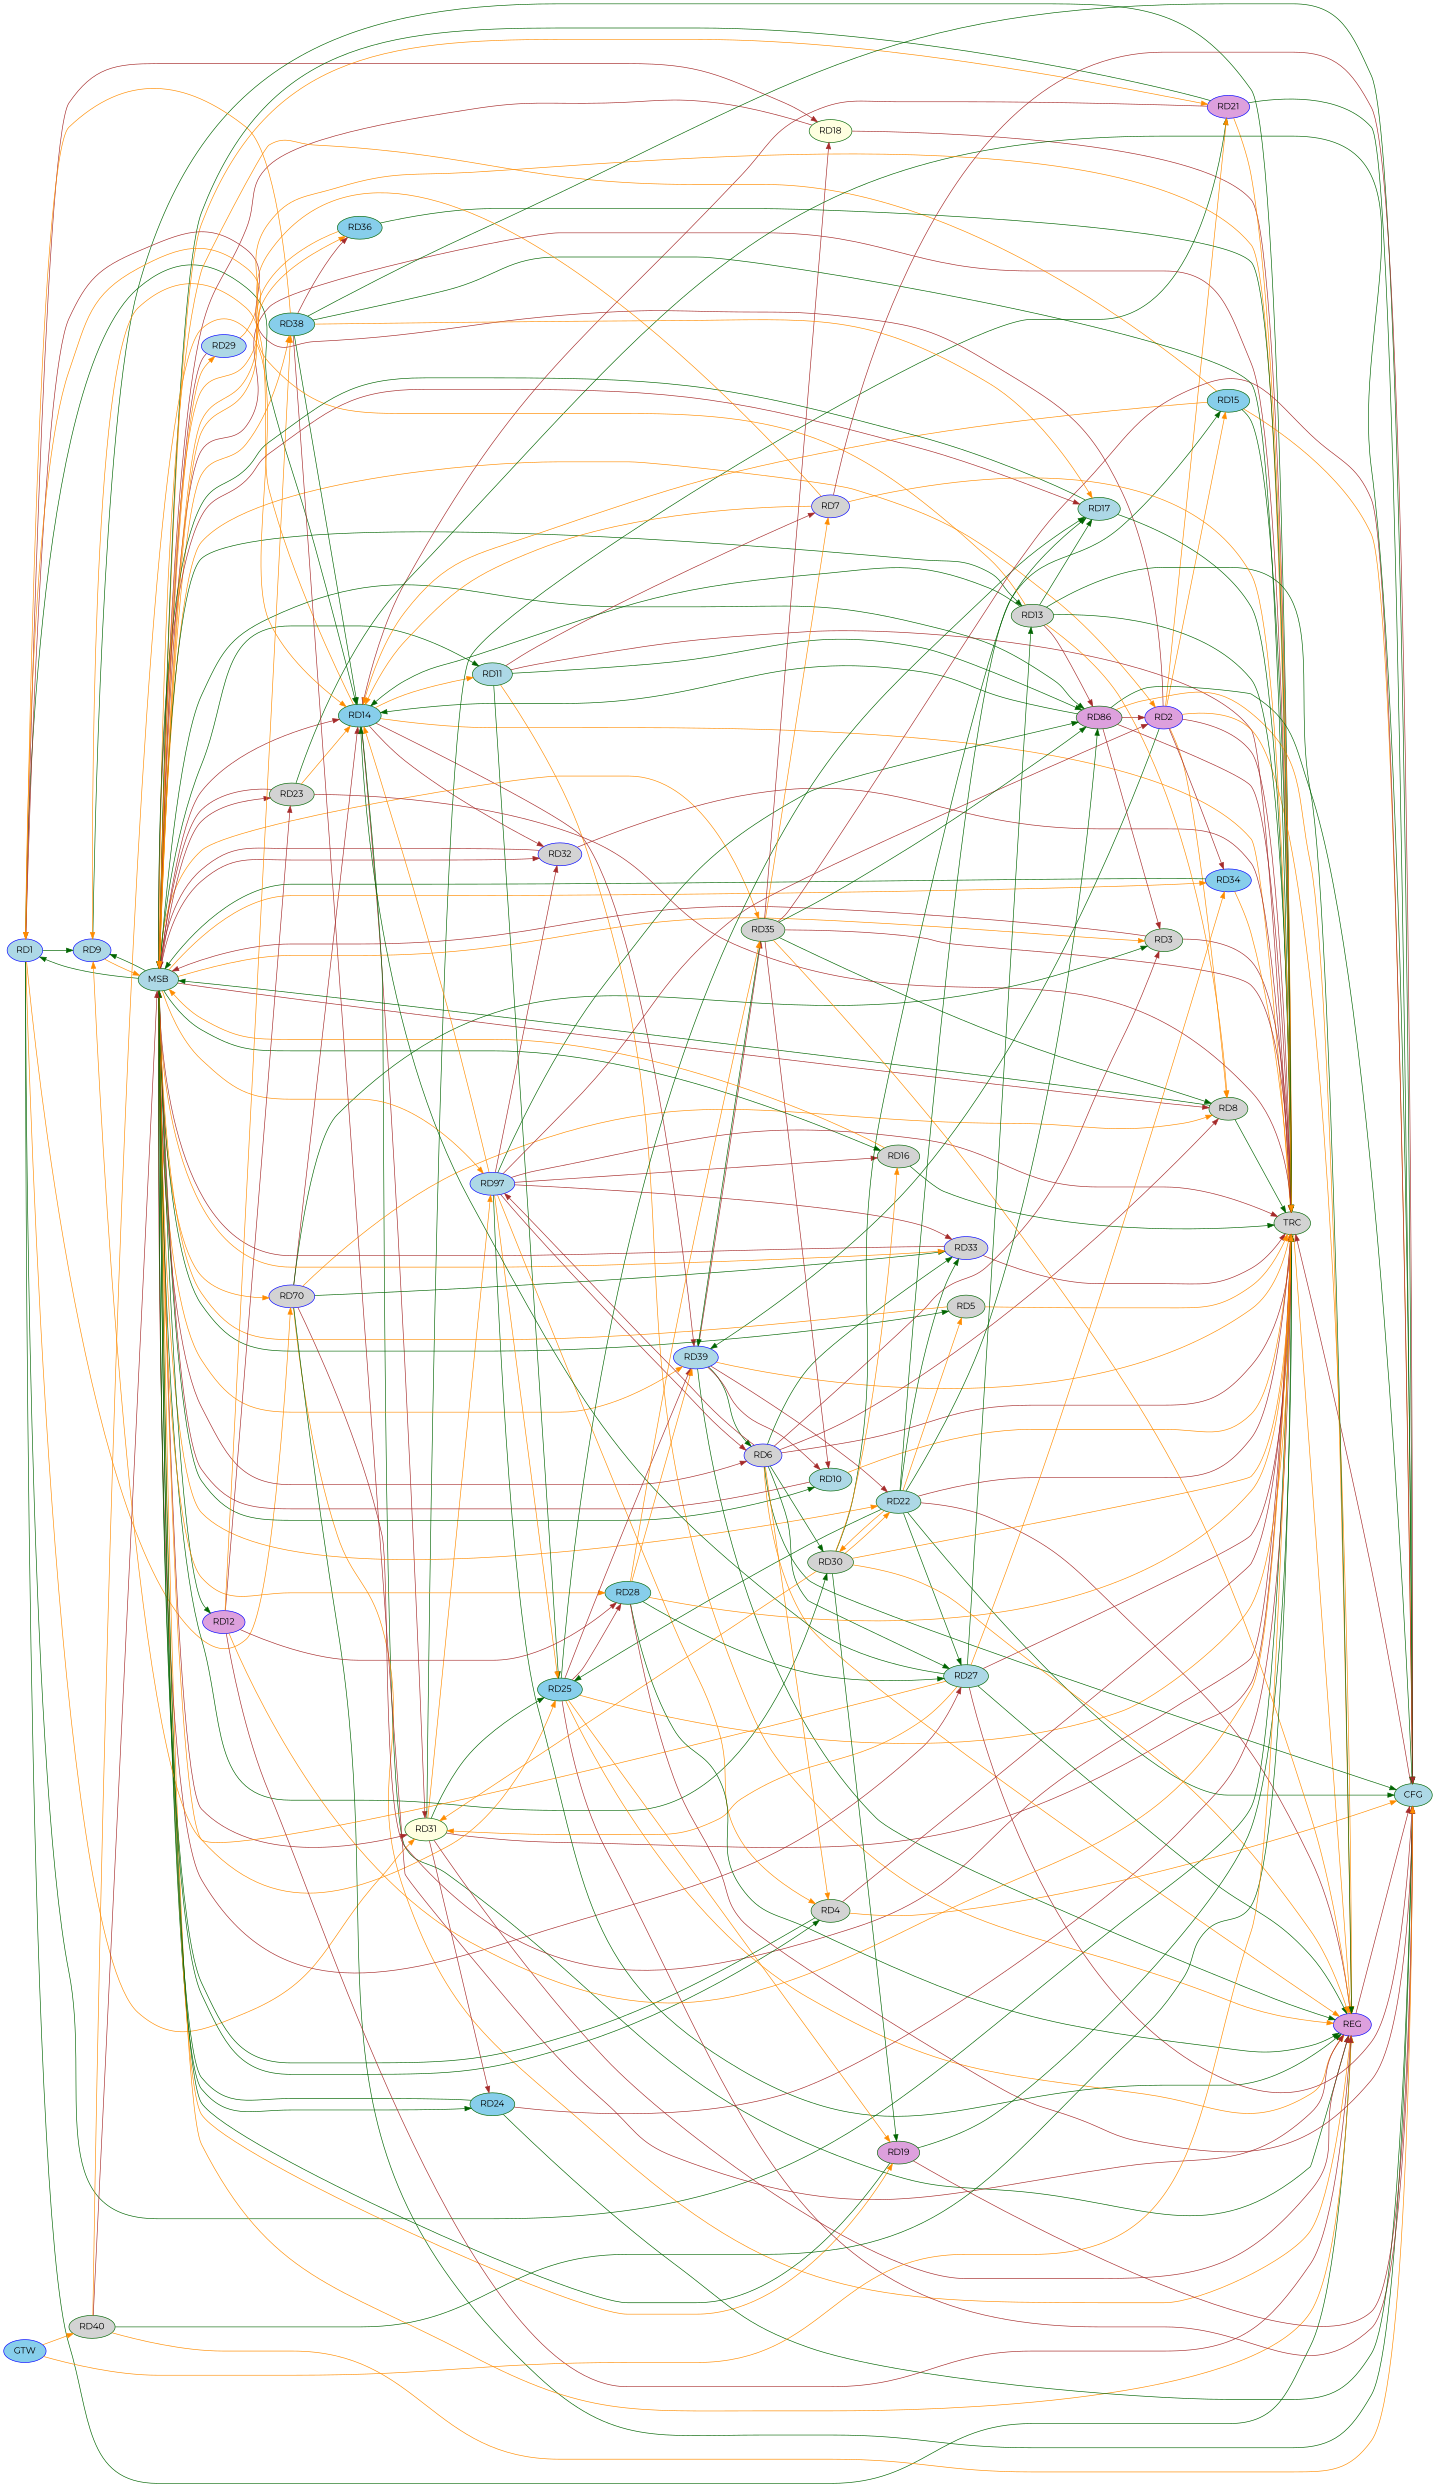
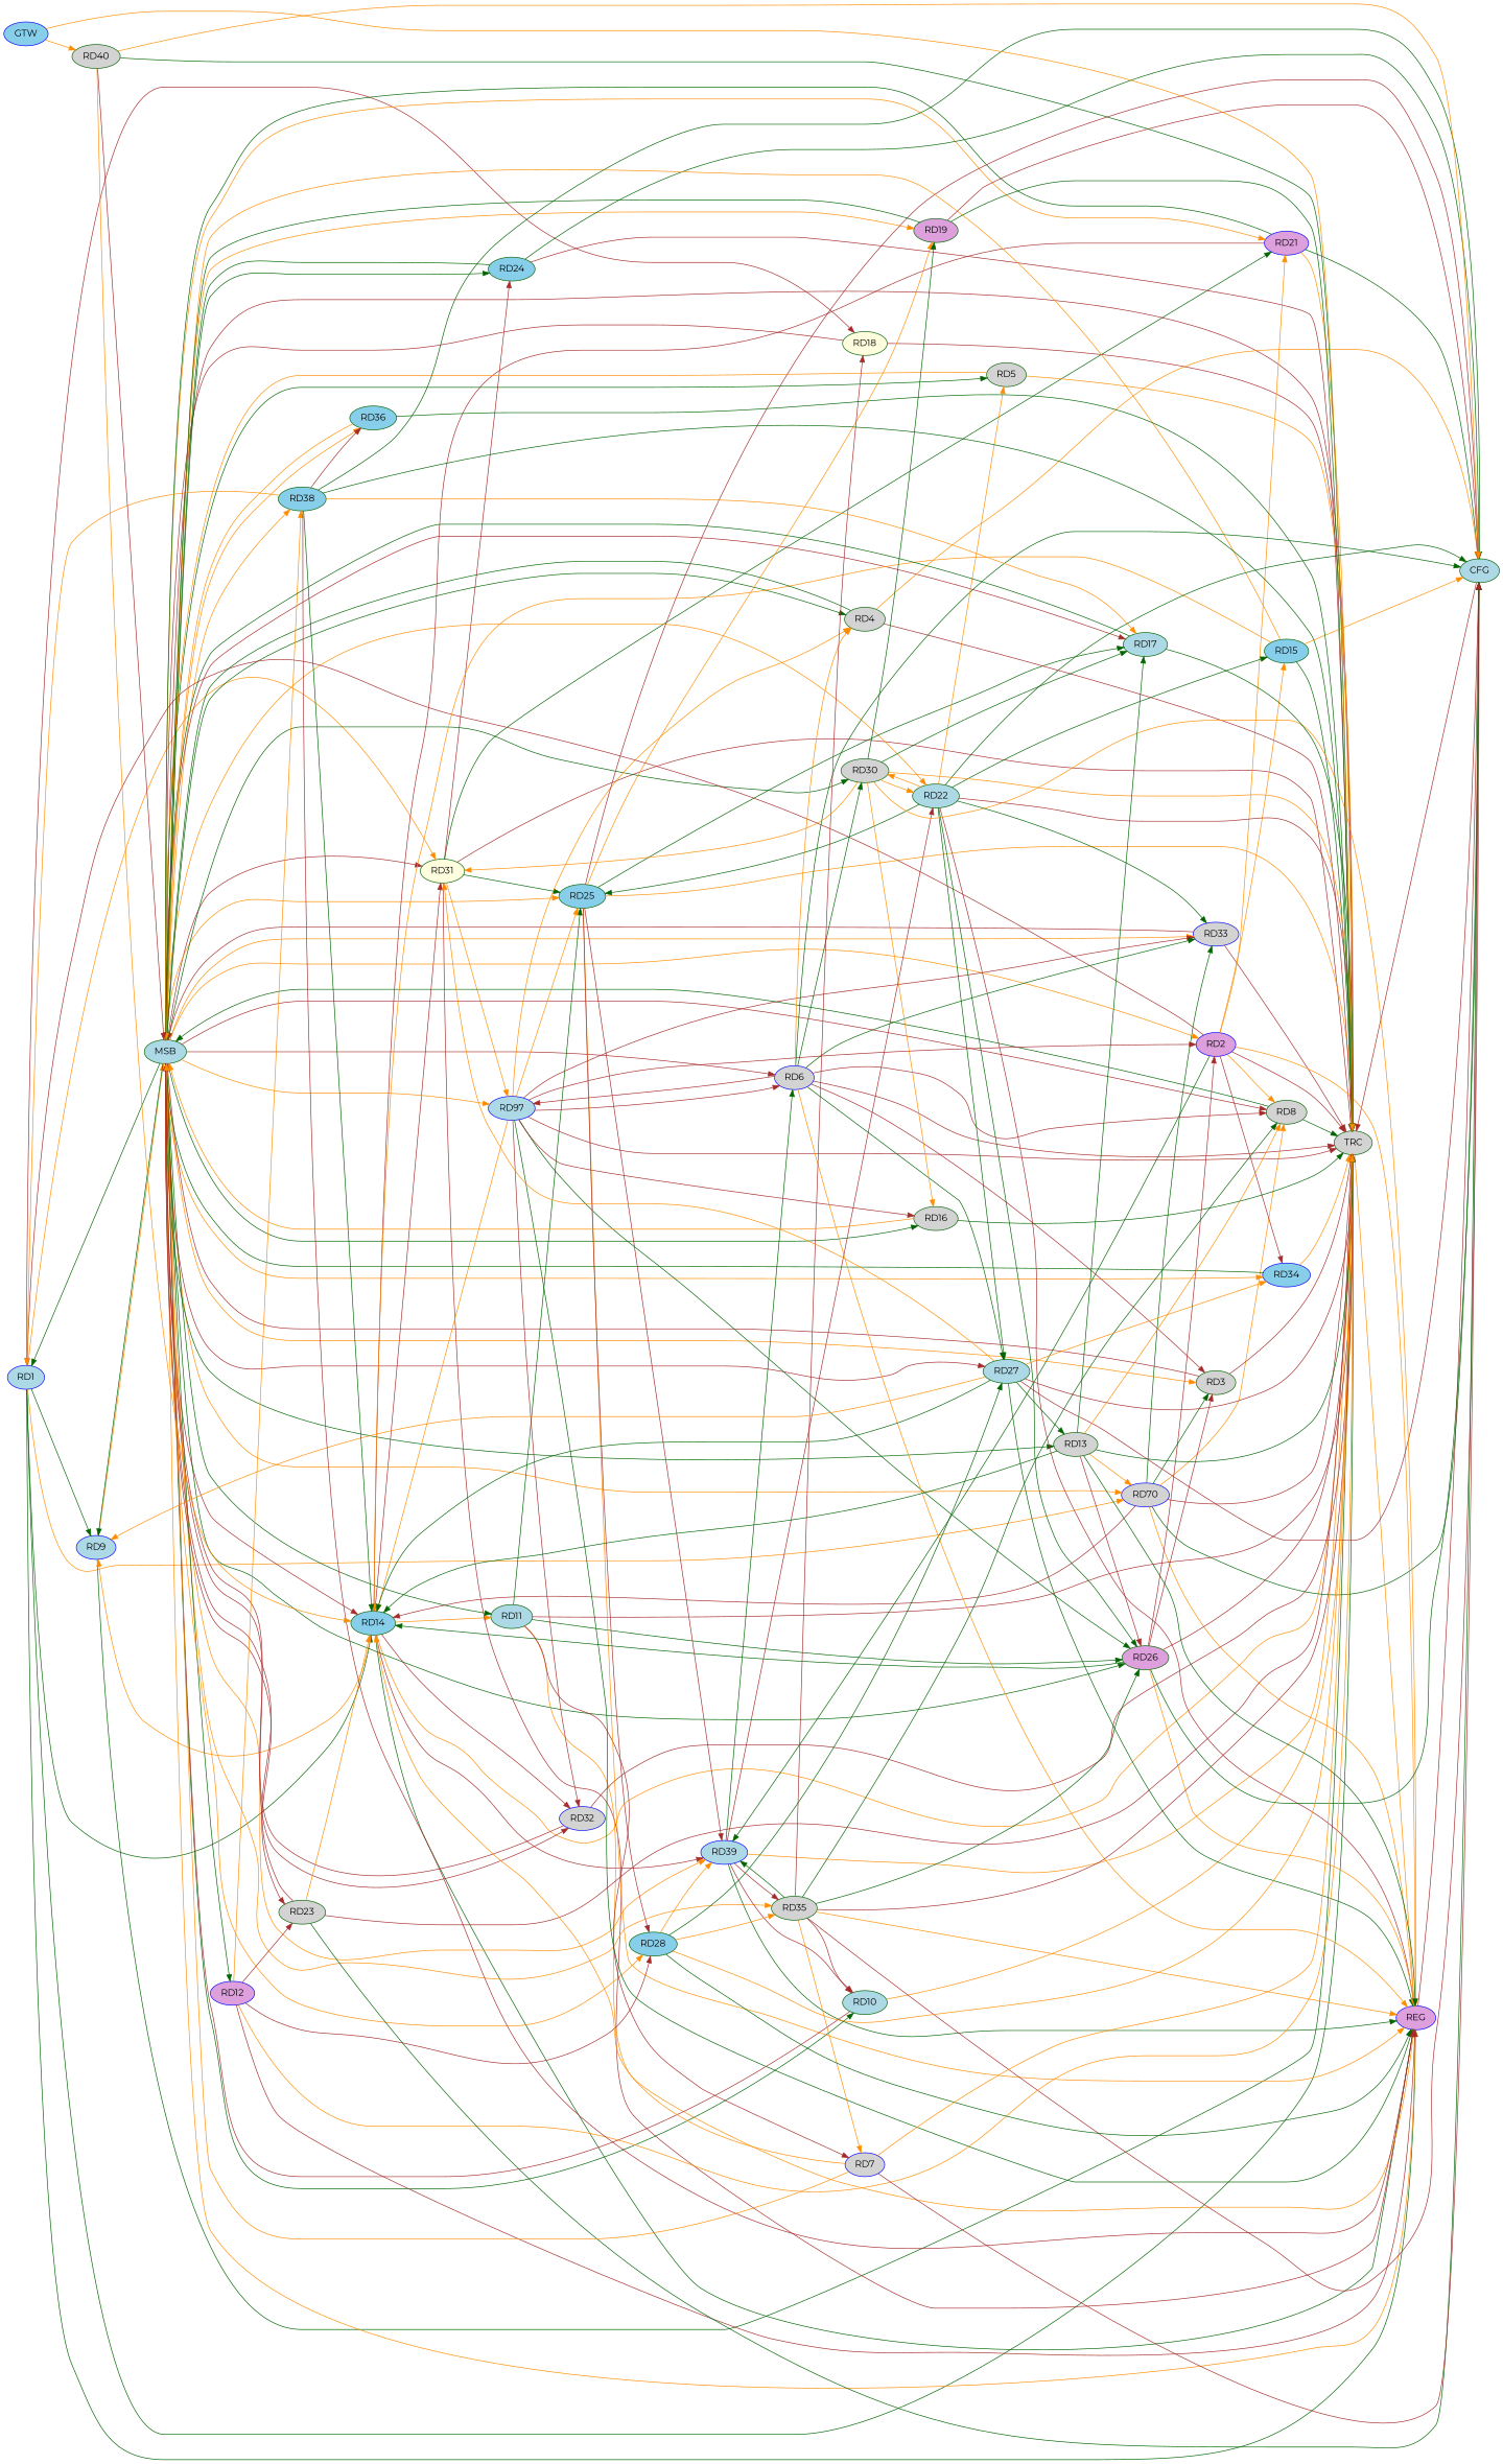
  strict digraph {
    fontname=Montserrat
    rankdir=LR
    node [color=darkgreen fillcolor=lightgrey fontname=Montserrat style=filled]
    edge [color=darkorange fontname=Montserrat]
    n1 [color=blue fillcolor=lightblue label=RD1]
    n2 [color=blue fillcolor=lightblue label=RD9]
    n3 [fillcolor=skyblue label=RD14]
    n4 [fillcolor=lightyellow label=RD18]
    n5 [color=blue label=RD70]
    n6 [fillcolor=lightyellow label=RD31]
    n7 [color=blue fillcolor=plum label=REG]
    n8 [label=TRC]
    n9 [fillcolor=lightblue label=MSB]
    n10 [color=blue fillcolor=lightblue label=RD39]
    n11 [fillcolor=lightblue label=RD11]
    n12 [color=blue label=RD32]
    n13 [label=RD8]
    n14 [label=RD3]
    n15 [fillcolor=lightblue label=CFG]
    n16 [color=blue label=RD33]
    n17 [color=blue fillcolor=plum label=RD21]
    n18 [color=blue fillcolor=lightblue label=RD97]
    n19 [fillcolor=skyblue label=RD25]
    n20 [fillcolor=skyblue label=RD24]
    n21 [color=blue fillcolor=plum label=RD2]
    n22 [fillcolor=skyblue label=RD15]
    n23 [color=blue fillcolor=skyblue label=RD34]
    n24 [color=blue label=RD6]
    n25 [fillcolor=lightblue label=RD10]
    n26 [fillcolor=lightblue label=RD22]
    n27 [label=RD35]
    n28 [label=RD4]
    n29 [label=RD5]
    n30 [fillcolor=lightblue label=RD27]
    n31 [label=RD30]
-   n32 [fillcolor=plum label=RD86]
+   n32 [fillcolor=plum label=RD26]
    n33 [color=blue fillcolor=plum label=RD12]
    n34 [label=RD23]
    n35 [fillcolor=skyblue label=RD28]
    n36 [fillcolor=skyblue label=RD38]
    n37 [label=RD13]
    n38 [fillcolor=lightblue label=RD17]
    n39 [label=RD16]
    n40 [fillcolor=plum label=RD19]
-   n41 [color=blue fillcolor=lightblue label=RD29]
    n42 [fillcolor=skyblue label=RD36]
    n43 [color=blue label=RD7]
    n44 [label=RD40]
    n45 [color=blue fillcolor=skyblue label=GTW]
    n1 -> n2 [color=darkgreen]
    n1 -> n3 [color=darkgreen]
    n1 -> n4 [color=brown]
    n1 -> n5
    n1 -> n6
    n1 -> n7 [color=darkgreen]
    n1 -> n8 [color=darkgreen]
    n2 -> n8 [color=darkgreen]
    n2 -> n9
    n3 -> n2
    n3 -> n6 [color=brown]
    n3 -> n7 [color=darkgreen]
    n3 -> n8
    n3 -> n10 [color=brown]
    n3 -> n11
    n3 -> n12 [color=brown]
    n4 -> n8 [color=brown]
    n4 -> n9 [color=brown]
    n5 -> n3 [color=brown]
    n5 -> n7
    n5 -> n8 [color=brown]
    n5 -> n13
    n5 -> n14 [color=darkgreen]
    n5 -> n15 [color=darkgreen]
    n5 -> n16 [color=darkgreen]
    n6 -> n7 [color=brown]
    n6 -> n8 [color=brown]
    n6 -> n17 [color=darkgreen]
    n6 -> n18
    n6 -> n19 [color=darkgreen]
    n6 -> n20 [color=brown]
    n7 -> n15 [color=brown]
    n8 -> n7
    n9 -> n1 [color=darkgreen]
    n9 -> n2 [color=darkgreen]
    n9 -> n3 [color=brown]
    n9 -> n5
    n9 -> n6 [color=brown]
    n9 -> n7
    n9 -> n8 [color=brown]
    n9 -> n10
    n9 -> n11 [color=darkgreen]
    n9 -> n12 [color=brown]
    n9 -> n13 [color=brown]
    n9 -> n14
    n9 -> n16
    n9 -> n17
    n9 -> n18
    n9 -> n19
    n9 -> n20 [color=darkgreen]
    n9 -> n21
    n9 -> n23
    n9 -> n24 [color=brown]
    n9 -> n25 [color=darkgreen]
    n9 -> n26
    n9 -> n27
    n9 -> n28 [color=darkgreen]
    n9 -> n29 [color=darkgreen]
    n9 -> n30 [color=brown]
    n9 -> n31 [color=darkgreen]
    n9 -> n32 [color=darkgreen]
    n9 -> n33 [color=darkgreen]
    n9 -> n34 [color=brown]
    n9 -> n35
    n9 -> n36
    n9 -> n37 [color=darkgreen]
    n9 -> n38 [color=brown]
    n9 -> n39 [color=darkgreen]
    n9 -> n40
-   n9 -> n41
    n9 -> n42
    n10 -> n7 [color=darkgreen]
    n10 -> n8
    n10 -> n24 [color=darkgreen]
    n10 -> n25 [color=brown]
    n10 -> n26 [color=brown]
    n10 -> n27 [color=brown]
    n11 -> n7
    n11 -> n8 [color=brown]
    n11 -> n19 [color=darkgreen]
    n11 -> n32 [color=darkgreen]
    n11 -> n43 [color=brown]
    n12 -> n8 [color=brown]
    n12 -> n9 [color=brown]
    n13 -> n8 [color=darkgreen]
    n13 -> n9 [color=darkgreen]
    n14 -> n8 [color=brown]
    n14 -> n9 [color=brown]
    n15 -> n8 [color=brown]
    n16 -> n8 [color=brown]
    n16 -> n9 [color=brown]
    n17 -> n3 [color=brown]
    n17 -> n8
    n17 -> n9 [color=darkgreen]
    n17 -> n15 [color=darkgreen]
    n18 -> n3
    n18 -> n7 [color=darkgreen]
    n18 -> n8 [color=brown]
    n18 -> n12 [color=brown]
    n18 -> n16 [color=brown]
    n18 -> n19
    n18 -> n21 [color=brown]
    n18 -> n24 [color=brown]
    n18 -> n28
    n18 -> n32 [color=darkgreen]
    n18 -> n39 [color=brown]
    n19 -> n7
    n19 -> n8
    n19 -> n10 [color=brown]
    n19 -> n15 [color=brown]
    n19 -> n35 [color=brown]
    n19 -> n38 [color=darkgreen]
    n19 -> n40
    n20 -> n8 [color=brown]
    n20 -> n9 [color=darkgreen]
    n20 -> n15 [color=darkgreen]
    n21 -> n1 [color=brown]
    n21 -> n7
    n21 -> n8 [color=brown]
    n21 -> n10 [color=darkgreen]
    n21 -> n13
    n21 -> n17
    n21 -> n22
    n21 -> n23 [color=brown]
    n22 -> n3
    n22 -> n8 [color=darkgreen]
    n22 -> n9
    n22 -> n15
    n23 -> n8
    n23 -> n9 [color=darkgreen]
    n24 -> n7
    n24 -> n8 [color=brown]
    n24 -> n13 [color=brown]
    n24 -> n14 [color=brown]
    n24 -> n15 [color=darkgreen]
    n24 -> n16 [color=darkgreen]
    n24 -> n18 [color=brown]
    n24 -> n28
    n24 -> n30 [color=darkgreen]
    n24 -> n31 [color=darkgreen]
    n25 -> n8
    n25 -> n9 [color=brown]
    n26 -> n7 [color=brown]
    n26 -> n8 [color=brown]
    n26 -> n15 [color=darkgreen]
    n26 -> n16 [color=darkgreen]
    n26 -> n19 [color=darkgreen]
    n26 -> n22 [color=darkgreen]
    n26 -> n29
    n26 -> n30 [color=darkgreen]
    n26 -> n31
    n26 -> n32 [color=darkgreen]
    n27 -> n4 [color=brown]
    n27 -> n7
    n27 -> n8 [color=brown]
    n27 -> n10 [color=darkgreen]
    n27 -> n13 [color=darkgreen]
    n27 -> n15 [color=brown]
    n27 -> n25 [color=brown]
    n27 -> n32 [color=darkgreen]
    n27 -> n43
    n28 -> n8 [color=brown]
    n28 -> n9 [color=darkgreen]
    n28 -> n15
    n29 -> n8
    n29 -> n9
    n30 -> n2
    n30 -> n3 [color=darkgreen]
    n30 -> n6
    n30 -> n7 [color=darkgreen]
    n30 -> n8 [color=brown]
    n30 -> n15 [color=brown]
    n30 -> n23
    n30 -> n37 [color=darkgreen]
    n31 -> n6
    n31 -> n7
    n31 -> n8
    n31 -> n26
    n31 -> n38 [color=darkgreen]
    n31 -> n39
    n31 -> n40 [color=darkgreen]
    n32 -> n3 [color=darkgreen]
    n32 -> n7
    n32 -> n8 [color=brown]
    n32 -> n14 [color=brown]
    n32 -> n15 [color=darkgreen]
    n32 -> n21 [color=brown]
    n33 -> n7 [color=brown]
    n33 -> n8
    n33 -> n34 [color=brown]
    n33 -> n35 [color=brown]
    n33 -> n36
    n34 -> n3
    n34 -> n8 [color=brown]
    n34 -> n9 [color=brown]
    n34 -> n15 [color=darkgreen]
    n35 -> n7 [color=darkgreen]
    n35 -> n8
    n35 -> n10
-   n35 -> n15 [color=brown]
    n35 -> n27
    n35 -> n30 [color=darkgreen]
    n36 -> n1
    n36 -> n3 [color=darkgreen]
    n36 -> n7 [color=brown]
    n36 -> n8 [color=darkgreen]
    n36 -> n15 [color=darkgreen]
    n36 -> n38
    n36 -> n42 [color=brown]
-   n37 -> n1
+   n37 -> n5
    n37 -> n3 [color=darkgreen]
    n37 -> n7 [color=darkgreen]
    n37 -> n8 [color=darkgreen]
    n37 -> n13
    n37 -> n32 [color=brown]
    n37 -> n38 [color=darkgreen]
    n38 -> n8 [color=darkgreen]
    n38 -> n9 [color=darkgreen]
    n39 -> n8 [color=darkgreen]
    n39 -> n9
    n40 -> n8 [color=darkgreen]
    n40 -> n9 [color=darkgreen]
    n40 -> n15 [color=brown]
-   n41 -> n8
-   n41 -> n9 [color=brown]
    n42 -> n8 [color=darkgreen]
    n42 -> n9
    n43 -> n3
    n43 -> n8
    n43 -> n9
    n43 -> n15 [color=brown]
    n44 -> n3
    n44 -> n8 [color=darkgreen]
    n44 -> n9 [color=brown]
    n44 -> n15
    n45 -> n8
    n45 -> n44
  }
